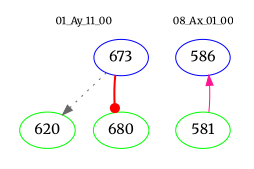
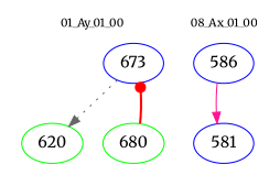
  digraph {
    fontname=Merriweather
    node [color=green fontname=Merriweather]
    edge [arrowhead=normal fontname=Merriweather]
    n1 [color=blue label=673]
    n2 [label=620]
    n3 [label=680]
    n4 [color=blue label=586]
-   n5 [label=581]
+   n5 [color=blue label=581]
    subgraph cluster_1 {
      color=white
      fontsize=10
-     label="01_Ay_11_00"
+     label="01_Ay_01_00"
      n1
      n2
      n3
    }
    subgraph cluster_2 {
      color=white
      fontsize=10
      label="08_Ax_01_00"
      n4
      n5
    }
    n1 -> n2 [color=gray40 style=dotted]
-   n1 -> n3 [arrowhead=dot color=red style=bold]
-   n5 -> n4 [color=deeppink style=solid]
+   n3 -> n1 [arrowhead=dot color=red style=bold]
+   n4 -> n5 [color=deeppink style=solid]
  }
